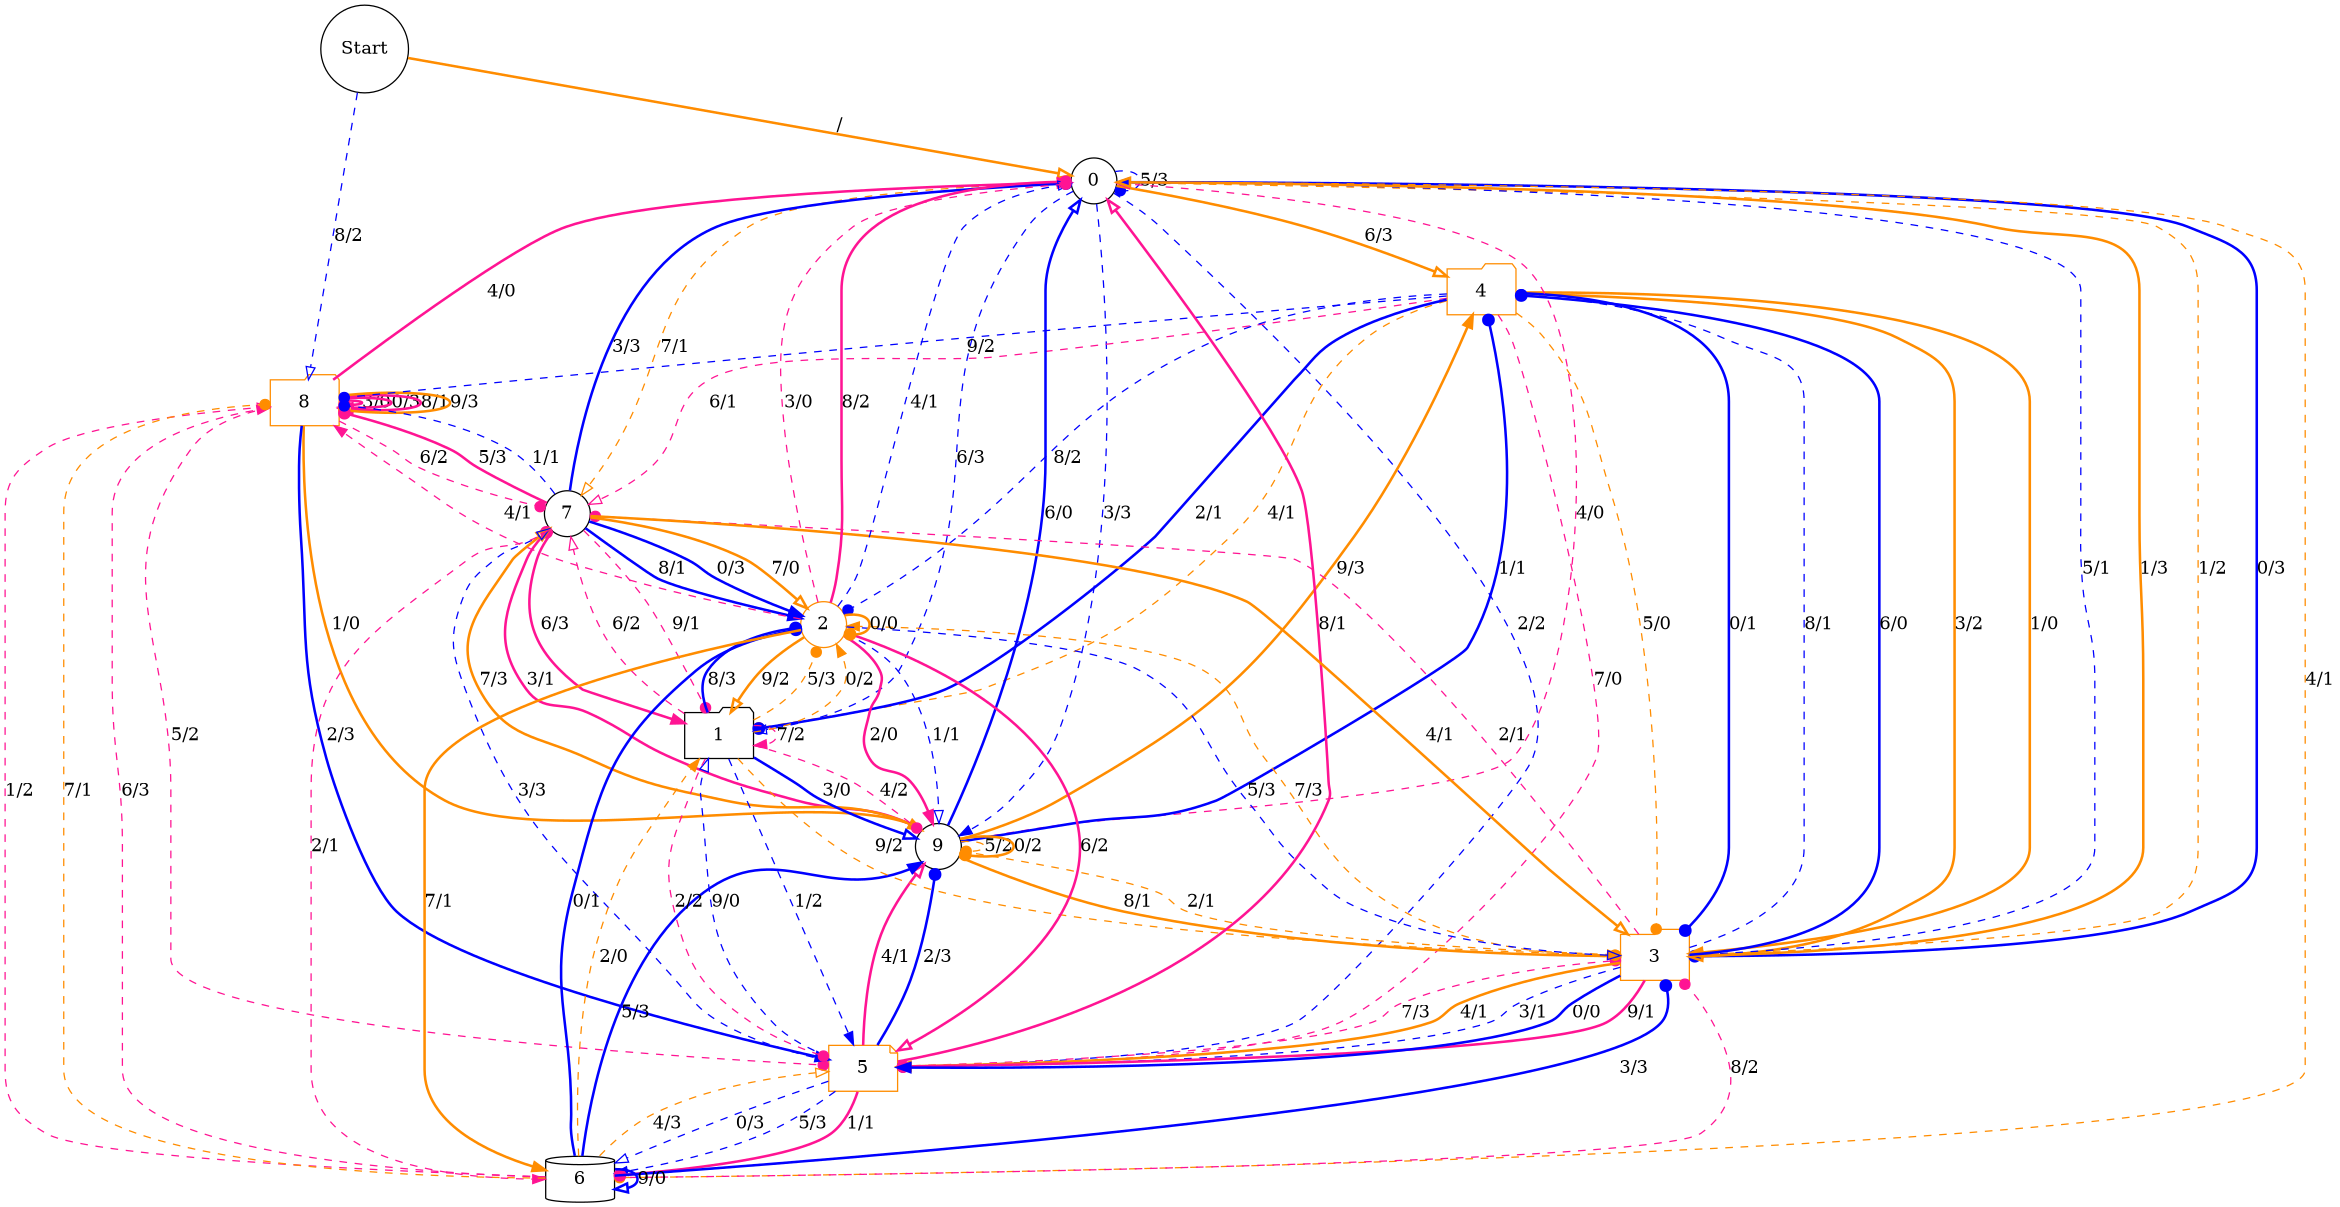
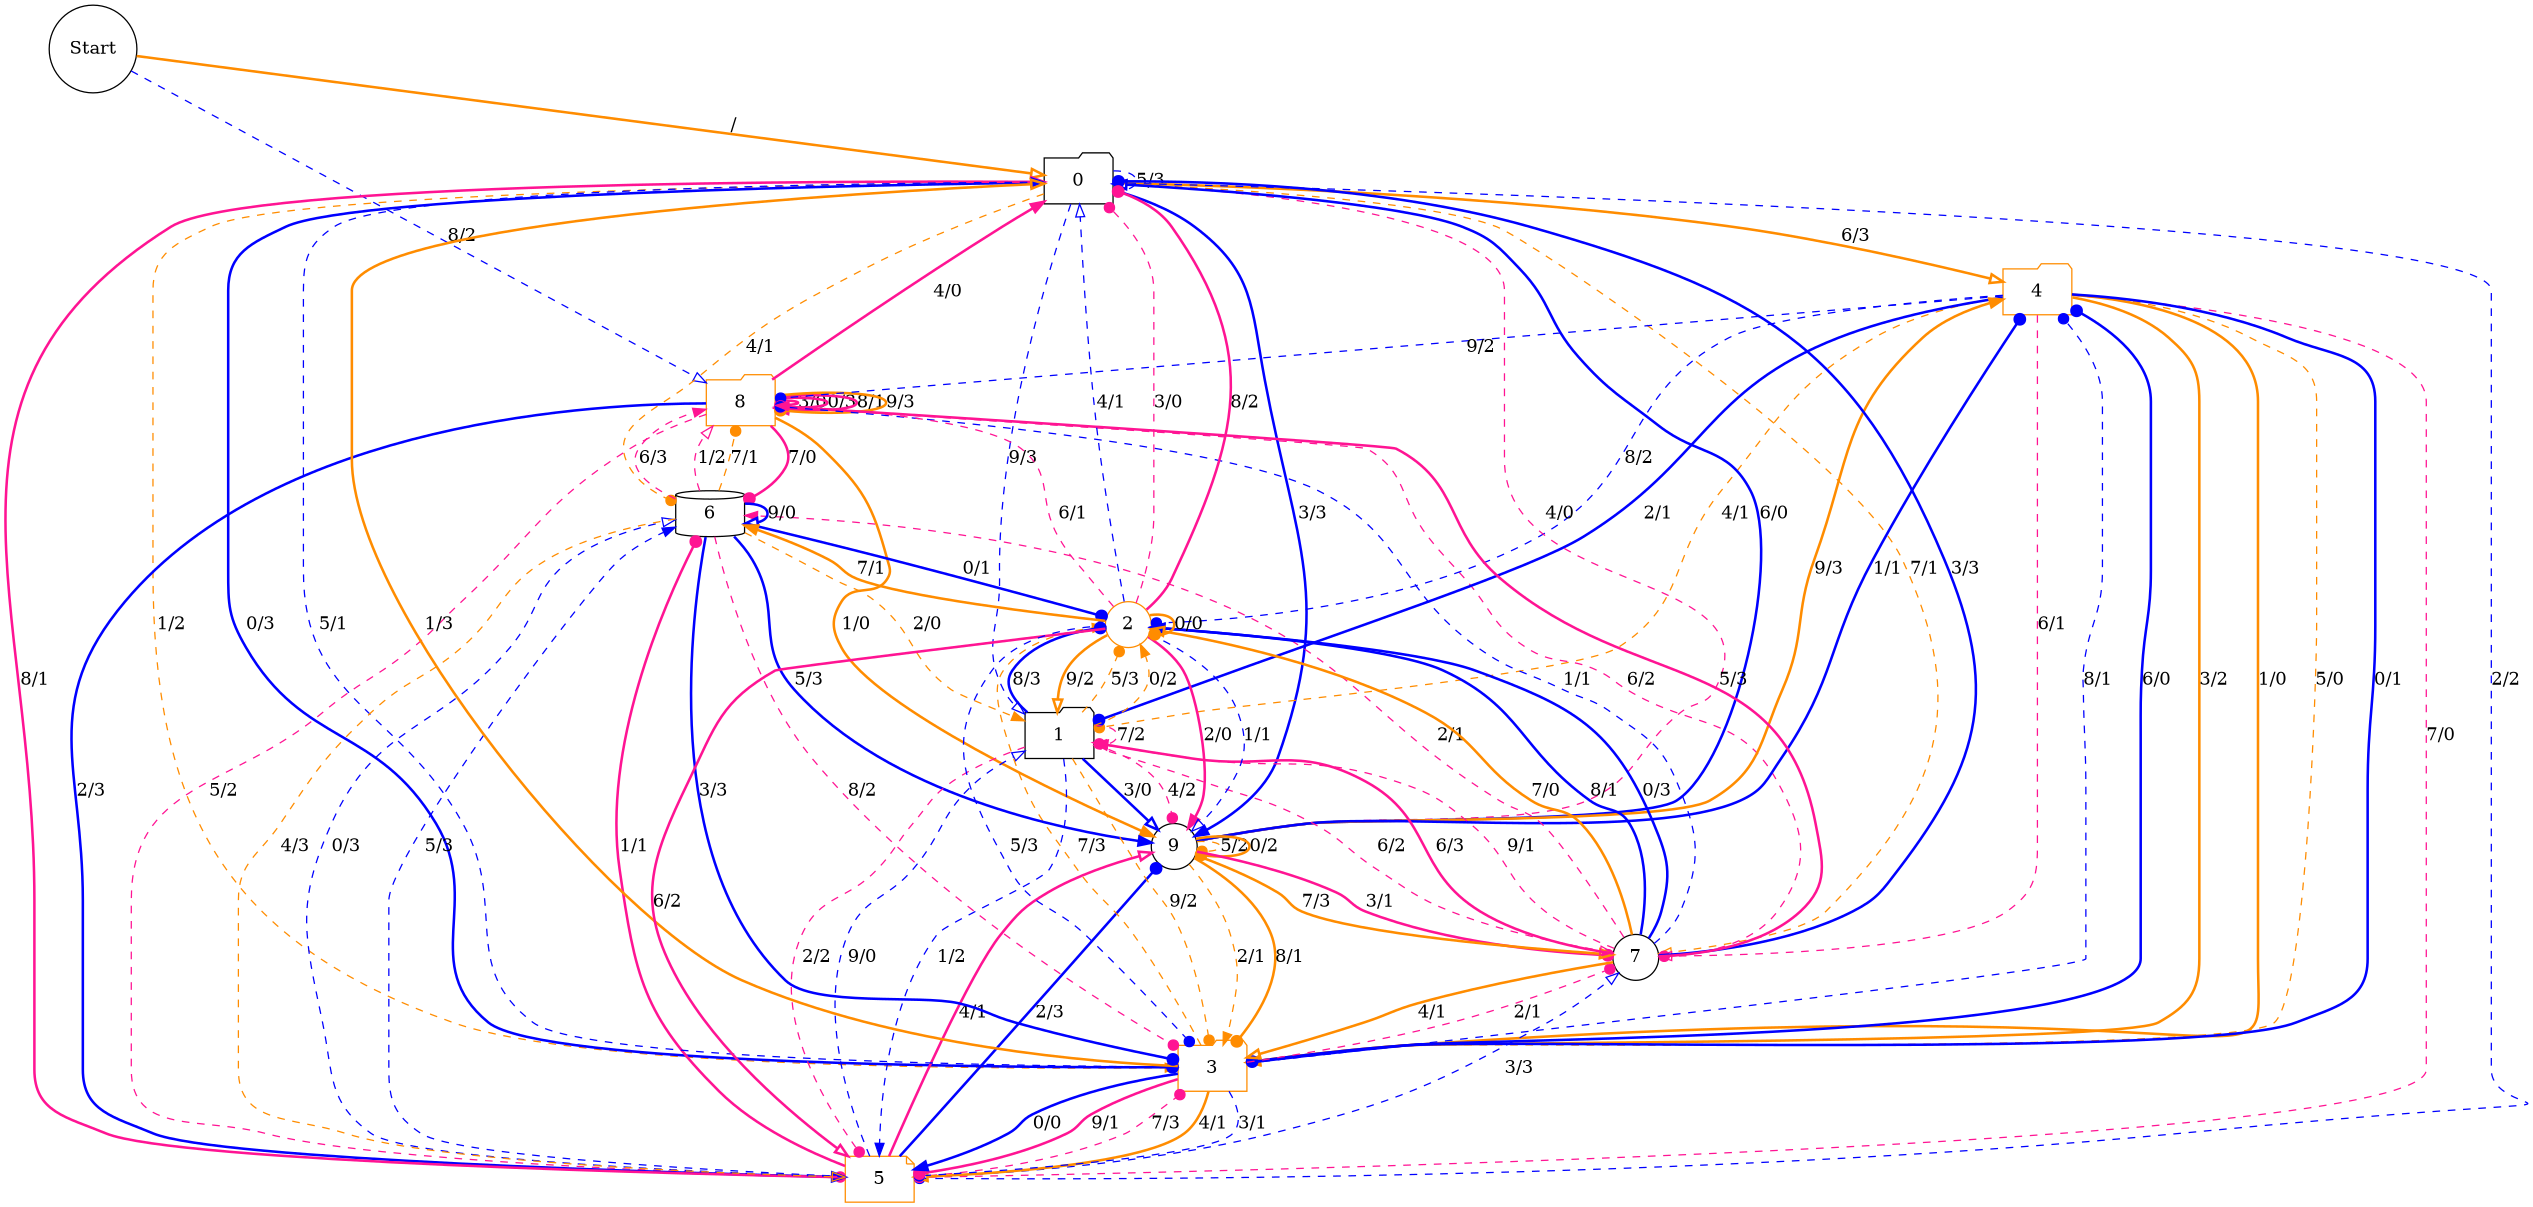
  digraph {
    node [color=black shape=circle]
    edge [arrowhead=dot color=blue style=bold]
    Start
-   0
+   0 [shape=folder]
    8 [color=darkorange shape=folder]
    4 [color=darkorange shape=folder]
    9
    5 [color=darkorange shape=note]
    3 [color=darkorange shape=folder]
    7
    6 [shape=cylinder]
    1 [shape=folder]
    2 [color=darkorange]
    Start -> 0 [arrowhead=onormal color=darkorange label="/"]
    Start -> 8 [arrowhead=onormal label="8/2" style=dashed]
    0 -> 0 [label="5/3" style=dashed]
    0 -> 4 [arrowhead=onormal color=darkorange label="6/3"]
-   0 -> 9 [arrowhead=normal label="3/3" style=dashed]
+   0 -> 9 [arrowhead=normal label="3/3"]
    0 -> 5 [label="2/2" style=dashed]
    0 -> 3 [arrowhead=normal color=darkorange label="1/2" style=dashed]
    0 -> 3 [label="0/3"]
    0 -> 7 [arrowhead=onormal color=darkorange label="7/1" style=dashed]
    0 -> 6 [color=darkorange label="4/1" style=dashed]
-   0 -> 1 [arrowhead=onormal label="6/3" style=dashed]
+   0 -> 1 [arrowhead=onormal label="9/3" style=dashed]
    8 -> 0 [arrowhead=normal color=deeppink label="4/0"]
    8 -> 8 [color=deeppink label="3/0"]
    8 -> 8 [arrowhead=onormal color=deeppink label="0/3"]
    8 -> 8 [arrowhead=onormal color=deeppink label="8/1"]
    8 -> 8 [color=darkorange label="9/3"]
    8 -> 9 [arrowhead=normal color=darkorange label="1/0"]
    8 -> 5 [color=deeppink label="5/2" style=dashed]
    8 -> 5 [arrowhead=normal label="2/3"]
    8 -> 7 [color=deeppink label="6/2" style=dashed]
+   8 -> 6 [color=deeppink label="7/0"]
    4 -> 8 [label="9/2" style=dashed]
    4 -> 5 [color=deeppink label="7/0" style=dashed]
    4 -> 3 [arrowhead=onormal color=darkorange label="3/2"]
    4 -> 3 [arrowhead=normal color=darkorange label="1/0"]
    4 -> 3 [color=darkorange label="5/0" style=dashed]
    4 -> 3 [label="0/1"]
    4 -> 7 [arrowhead=onormal color=deeppink label="6/1" style=dashed]
    4 -> 1 [color=darkorange label="4/1" style=dashed]
    4 -> 1 [label="2/1"]
    4 -> 2 [label="8/2" style=dashed]
    9 -> 0 [arrowhead=onormal color=deeppink label="4/0" style=dashed]
    9 -> 0 [arrowhead=onormal label="6/0"]
    9 -> 4 [arrowhead=normal color=darkorange label="9/3"]
    9 -> 4 [label="1/1"]
    9 -> 9 [color=darkorange label="5/2" style=dashed]
    9 -> 9 [color=darkorange label="0/2"]
    9 -> 3 [arrowhead=normal color=darkorange label="2/1" style=dashed]
    9 -> 3 [color=darkorange label="8/1"]
    9 -> 7 [color=deeppink label="3/1"]
    9 -> 7 [arrowhead=onormal color=darkorange label="7/3"]
    5 -> 0 [arrowhead=onormal color=deeppink label="8/1"]
    5 -> 9 [arrowhead=onormal color=deeppink label="4/1"]
    5 -> 9 [label="2/3"]
    5 -> 3 [color=deeppink label="7/3" style=dashed]
    5 -> 7 [arrowhead=onormal label="3/3" style=dashed]
    5 -> 6 [arrowhead=onormal label="0/3" style=dashed]
    5 -> 6 [arrowhead=normal label="5/3" style=dashed]
    5 -> 6 [color=deeppink label="1/1"]
    5 -> 1 [arrowhead=onormal label="9/0" style=dashed]
    3 -> 0 [arrowhead=normal label="5/1" style=dashed]
    3 -> 0 [arrowhead=onormal color=darkorange label="1/3"]
    3 -> 4 [label="8/1" style=dashed]
    3 -> 4 [label="6/0"]
    3 -> 5 [arrowhead=onormal color=darkorange label="4/1"]
    3 -> 5 [label="3/1" style=dashed]
    3 -> 5 [color=deeppink label="9/1"]
    3 -> 5 [arrowhead=normal label="0/0"]
    3 -> 7 [color=deeppink label="2/1" style=dashed]
    3 -> 2 [arrowhead=normal color=darkorange label="7/3" style=dashed]
    7 -> 0 [label="3/3"]
    7 -> 8 [color=deeppink label="5/3"]
    7 -> 8 [label="1/1" style=dashed]
    7 -> 3 [arrowhead=onormal color=darkorange label="4/1"]
    7 -> 6 [arrowhead=normal color=deeppink label="2/1" style=dashed]
    7 -> 1 [arrowhead=normal color=deeppink label="6/3"]
    7 -> 1 [color=deeppink label="9/1" style=dashed]
    7 -> 2 [arrowhead=normal label="8/1"]
    7 -> 2 [arrowhead=normal label="0/3"]
    7 -> 2 [arrowhead=onormal color=darkorange label="7/0"]
    6 -> 8 [arrowhead=normal color=deeppink label="6/3" style=dashed]
    6 -> 8 [arrowhead=onormal color=deeppink label="1/2" style=dashed]
    6 -> 8 [color=darkorange label="7/1" style=dashed]
    6 -> 9 [arrowhead=normal label="5/3"]
    6 -> 5 [arrowhead=onormal color=darkorange label="4/3" style=dashed]
    6 -> 3 [color=deeppink label="8/2" style=dashed]
    6 -> 3 [label="3/3"]
    6 -> 6 [arrowhead=onormal label="9/0"]
    6 -> 1 [arrowhead=normal color=darkorange label="2/0" style=dashed]
    6 -> 2 [label="0/1"]
    1 -> 9 [arrowhead=onormal label="3/0"]
    1 -> 9 [color=deeppink label="4/2" style=dashed]
    1 -> 5 [arrowhead=normal label="1/2" style=dashed]
    1 -> 5 [color=deeppink label="2/2" style=dashed]
    1 -> 3 [color=darkorange label="9/2" style=dashed]
    1 -> 7 [arrowhead=onormal color=deeppink label="6/2" style=dashed]
    1 -> 1 [arrowhead=normal color=deeppink label="7/2" style=dashed]
    1 -> 2 [color=darkorange label="5/3" style=dashed]
    1 -> 2 [arrowhead=normal color=darkorange label="0/2" style=dashed]
    1 -> 2 [label="8/3"]
    2 -> 0 [color=deeppink label="8/2"]
    2 -> 0 [arrowhead=onormal label="4/1" style=dashed]
    2 -> 0 [color=deeppink label="3/0" style=dashed]
-   2 -> 8 [arrowhead=normal color=deeppink label="4/1" style=dashed]
+   2 -> 8 [arrowhead=normal color=deeppink label="6/1" style=dashed]
    2 -> 9 [arrowhead=normal color=deeppink label="2/0"]
    2 -> 9 [arrowhead=onormal label="1/1" style=dashed]
    2 -> 5 [arrowhead=onormal color=deeppink label="6/2"]
-   2 -> 3 [arrowhead=onormal label="5/3" style=dashed]
+   2 -> 3 [label="5/3" style=dashed]
    2 -> 6 [arrowhead=normal color=darkorange label="7/1"]
    2 -> 1 [arrowhead=onormal color=darkorange label="9/2"]
    2 -> 2 [color=darkorange label="0/0"]
  }
